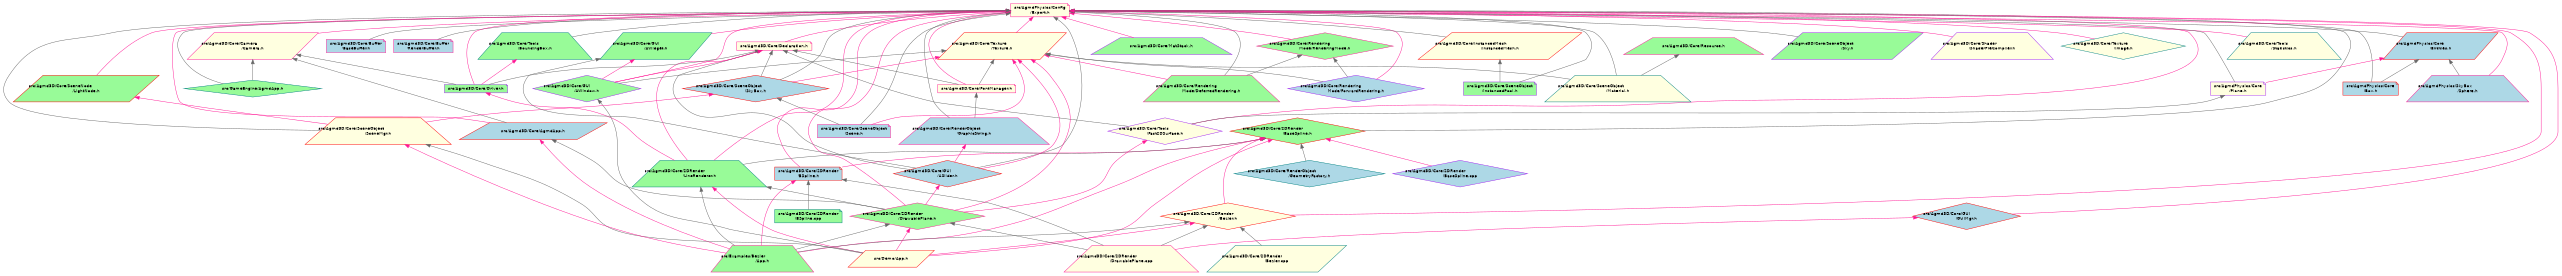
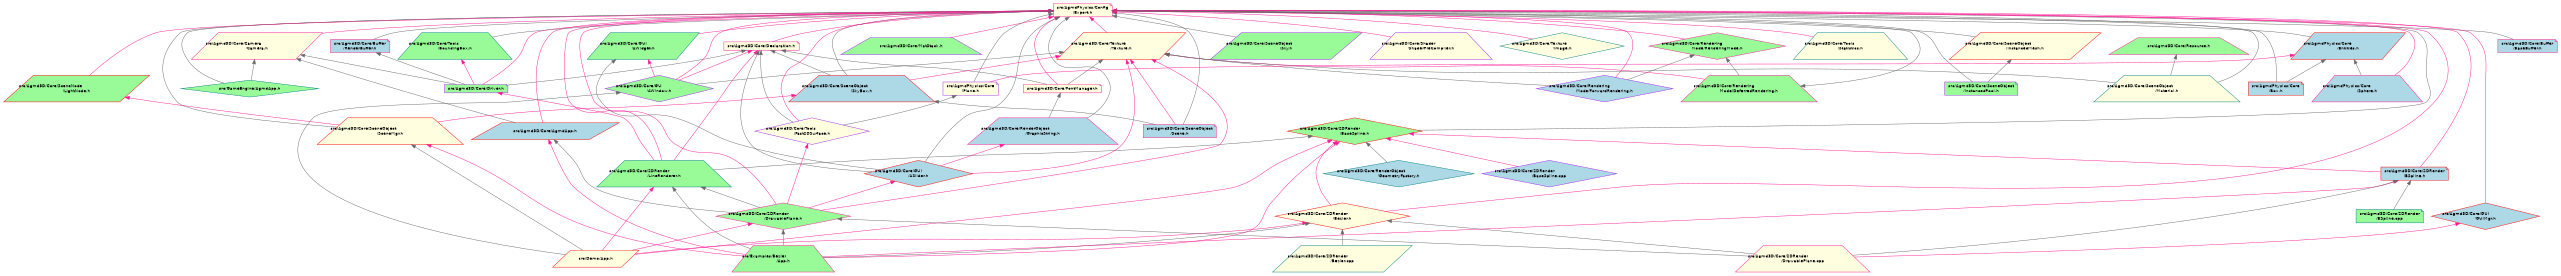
  digraph {
    node [color=deeppink fillcolor=lightyellow fontname=Helvetica fontsize=10 shape=trapezium style=filled]
    edge [color=gray40 dir=back fontname=Helvetica fontsize=10 labelfontname=Helvetica labelfontsize=10 style=solid]
    n1 [fontcolor=black height=0.2 label="src/AgmdPhysics/Config\l/Export.h" shape=note width=0.4]
    n2 [color=red fillcolor=palegreen height=0.2 label="src/Agmd3D/Core/2DRender\l/BaseSpline.h" shape=diamond width=0.4]
    n3 [color=red height=0.2 label="src/Agmd3D/Core/2DRender\l/Bezier.h" shape=diamond width=0.4]
    n4 [color=red fillcolor=lightblue height=0.2 label="src/Agmd3D/Core/2DRender\l/BSpline.h" shape=note width=0.4]
    n5 [color=teal fillcolor=palegreen height=0.2 label="src/Agmd3D/Core/2DRender\l/LineRenderer.h" width=0.4]
    n6 [fillcolor=palegreen height=0.2 label="src/Agmd3D/Core/2DRender\l/DrawablePlane.h" shape=diamond width=0.4]
    n7 [color=red fillcolor=lightblue height=0.2 label="src/Agmd3D/Core/AgmdApp.h" shape=parallelogram width=0.4]
    n8 [fillcolor=lightblue height=0.2 label="src/Agmd3D/Core/Buffer\l/BaseBuffer.h" shape=note width=0.4]
    n9 [fillcolor=lightblue height=0.2 label="src/Agmd3D/Core/Buffer\l/RenderBuffer.h" shape=note width=0.4]
    n10 [color=purple fillcolor=palegreen height=0.2 label="src/Agmd3D/Core/Driver.h" shape=note width=0.4]
    n11 [height=0.2 label="src/Agmd3D/Core/Camera\l/Camera.h" shape=parallelogram width=0.4]
    n12 [color=teal fillcolor=palegreen height=0.2 label="src/GameEngine/AgmdApp.h" shape=diamond width=0.4]
    n13 [height=0.2 label="src/Agmd3D/Core/Declaration.h" shape=note width=0.4]
    n14 [height=0.2 label="src/Agmd3D/Core/FontManager.h" shape=note width=0.4]
    n15 [fillcolor=lightblue height=0.2 label="src/Agmd3D/Core/RenderObject\l/GraphicString.h" width=0.4]
    n16 [color=red fillcolor=lightblue height=0.2 label="src/Agmd3D/Core/GUI\l/ASlider.h" shape=diamond width=0.4]
    n17 [color=purple fillcolor=palegreen height=0.2 label="src/Agmd3D/Core/GUI\l/AWindow.h" shape=diamond width=0.4]
-   n18 [color=red fillcolor=lightblue height=0.2 label="src/Agmd3D/Core/SceneObject\l/SkyBox.h" shape=diamond width=0.4]
+   n18 [color=red fillcolor=lightblue height=0.2 label="src/Agmd3D/Core/SceneObject\l/SkyBox.h" width=0.4]
    n19 [fillcolor=lightblue height=0.2 label="src/Agmd3D/Core/SceneObject\l/Scene.h" shape=note width=0.4]
    n20 [color=red height=0.2 label="src/Agmd3D/Core/SceneObject\l/SceneMgr.h" width=0.4]
    n21 [color=purple height=0.2 label="src/Agmd3D/Core/Tools\l/Fast2DSurface.h" shape=diamond width=0.4]
    n22 [color=teal fillcolor=palegreen height=0.2 label="src/Agmd3D/Core/GUI\l/AWidget.h" shape=parallelogram width=0.4]
    n23 [color=red fillcolor=lightblue height=0.2 label="src/Agmd3D/Core/GUI\l/GUIMgr.h" shape=diamond width=0.4]
    n24 [color=purple fillcolor=palegreen height=0.2 label="src/Agmd3D/Core/MatStack.h" width=0.4]
    n25 [fillcolor=palegreen height=0.2 label="src/Agmd3D/Core/Rendering\lMode/DeferredRendering.h" width=0.4]
    n26 [color=purple fillcolor=lightblue height=0.2 label="src/Agmd3D/Core/Rendering\lMode/ForwardRendering.h" shape=diamond width=0.4]
    n27 [fillcolor=palegreen height=0.2 label="src/Agmd3D/Core/Rendering\lMode/RenderingMode.h" shape=diamond width=0.4]
    n28 [color=teal height=0.2 label="src/Agmd3D/Core/SceneObject\l/Material.h" width=0.4]
    n29 [color=red fillcolor=palegreen height=0.2 label="src/Agmd3D/Core/SceneNode\l/LightNode.h" shape=parallelogram width=0.4]
-   n30 [color=red height=0.2 label="src/Agmd3D/Core/InstancedMesh\l/InstancedMesh.h" shape=parallelogram width=0.4]
+   n30 [color=red height=0.2 label="src/Agmd3D/Core/SceneObject\l/InstancedMesh.h" shape=parallelogram width=0.4]
    n31 [color=purple fillcolor=palegreen height=0.2 label="src/Agmd3D/Core/SceneObject\l/InstancedPool.h" shape=note width=0.4]
    n32 [color=purple fillcolor=palegreen height=0.2 label="src/Agmd3D/Core/SceneObject\l/Sky.h" shape=parallelogram width=0.4]
    n33 [color=purple height=0.2 label="src/Agmd3D/Core/Shader\l/ShaderPreCompiler.h" width=0.4]
    n34 [color=teal height=0.2 label="src/Agmd3D/Core/Texture\l/Image.h" shape=diamond width=0.4]
    n35 [color=red height=0.2 label="src/Agmd3D/Core/Texture\l/Texture.h" shape=parallelogram width=0.4]
    n36 [color=teal fillcolor=palegreen height=0.2 label="src/Agmd3D/Core/Tools\l/BoundingBox.h" width=0.4]
    n37 [color=teal height=0.2 label="src/Agmd3D/Core/Tools\l/Statistics.h" width=0.4]
    n38 [color=red fillcolor=lightblue height=0.2 label="src/AgmdPhysics/Core\l/Box.h" shape=note width=0.4]
    n39 [color=red fillcolor=lightblue height=0.2 label="src/AgmdPhysics/Core\l/Entities.h" shape=parallelogram width=0.4]
    n40 [color=purple height=0.2 label="src/AgmdPhysics/Core\l/Plane.h" shape=note width=0.4]
-   n41 [fillcolor=lightblue height=0.2 label="src/AgmdPhysics/SkyBox\l/Sphere.h" width=0.4]
+   n41 [fillcolor=lightblue height=0.2 label="src/AgmdPhysics/Core\l/Sphere.h" width=0.4]
    n42 [color=purple fillcolor=lightblue height=0.2 label="src/Agmd3D/Core/2DRender\l/BaseSpline.cpp" shape=diamond width=0.4]
    n43 [color=red height=0.2 label="src/Demo/App.h" shape=parallelogram width=0.4]
    n44 [fillcolor=palegreen height=0.2 label="src/Examples/Bezier\l/App.h" width=0.4]
    n45 [color=teal fillcolor=lightblue height=0.2 label="src/Agmd3D/Core/RenderObject\l/GeometryFactory.h" shape=diamond width=0.4]
    n46 [color=teal height=0.2 label="src/Agmd3D/Core/2DRender\l/Bezier.cpp" shape=parallelogram width=0.4]
    n47 [height=0.2 label="src/Agmd3D/Core/2DRender\l/DrawablePlane.cpp" width=0.4]
    n48 [color=teal fillcolor=palegreen height=0.2 label="src/Agmd3D/Core/2DRender\l/BSpline.cpp" shape=note width=0.4]
    n49 [fillcolor=palegreen height=0.2 label="src/Agmd3D/Core/Resource.h" width=0.4]
    n1 -> n2
    n1 -> n3 [color=deeppink]
    n1 -> n4 [color=deeppink]
    n1 -> n5 [color=deeppink]
    n1 -> n6 [color=deeppink]
    n1 -> n7 [color=deeppink]
    n1 -> n8
    n1 -> n9
    n1 -> n10 [color=deeppink]
    n1 -> n11 [color=deeppink]
    n1 -> n12
    n1 -> n13 [color=deeppink]
    n1 -> n14 [color=deeppink]
    n1 -> n15
    n1 -> n16
    n1 -> n17 [color=deeppink]
    n1 -> n18
    n1 -> n19
    n1 -> n20
    n1 -> n21 [color=deeppink]
    n1 -> n22 [color=deeppink]
    n1 -> n23 [color=deeppink]
    n1 -> n24 [color=deeppink]
-   n1 -> n25
+   n25 -> n1
    n1 -> n26 [color=deeppink]
    n1 -> n27 [color=deeppink]
    n1 -> n28
    n1 -> n29 [color=deeppink]
    n1 -> n30
    n1 -> n31
    n1 -> n32
    n1 -> n33 [color=deeppink]
    n1 -> n34 [color=deeppink]
    n1 -> n35 [color=deeppink]
    n1 -> n36
    n1 -> n37 [color=deeppink]
    n1 -> n38
    n1 -> n39
    n1 -> n40
    n1 -> n41 [color=deeppink]
    n2 -> n3 [color=deeppink]
    n2 -> n4 [color=deeppink]
    n2 -> n5
    n2 -> n42 [color=deeppink]
    n2 -> n43 [color=deeppink]
    n2 -> n44 [color=deeppink]
    n2 -> n45
    n3 -> n43 [color=deeppink]
    n3 -> n44
    n3 -> n46
    n3 -> n47
    n4 -> n44 [color=deeppink]
    n4 -> n47
    n4 -> n48
    n5 -> n6
    n5 -> n43 [color=deeppink]
    n5 -> n44
    n6 -> n43 [color=deeppink]
    n6 -> n44
    n6 -> n47
    n7 -> n6
    n7 -> n44 [color=deeppink]
+   n9 -> n10
    n10 -> n5 [color=deeppink]
    n11 -> n7
    n11 -> n10
    n11 -> n12
    n13 -> n5 [color=deeppink]
    n13 -> n10
    n13 -> n14
    n13 -> n16
    n13 -> n17 [color=deeppink]
    n13 -> n18
    n13 -> n21
    n14 -> n15
    n15 -> n16 [color=deeppink]
    n16 -> n6 [color=deeppink]
    n17 -> n43
    n18 -> n19
    n18 -> n20 [color=deeppink]
    n20 -> n43
    n20 -> n44 [color=deeppink]
    n21 -> n6 [color=deeppink]
    n22 -> n16
    n22 -> n17 [color=deeppink]
    n23 -> n47 [color=deeppink]
    n27 -> n25
    n27 -> n26
    n29 -> n20 [color=deeppink]
    n30 -> n31
    n35 -> n6 [color=deeppink]
    n35 -> n14
    n35 -> n16 [color=deeppink]
    n35 -> n17
    n35 -> n18 [color=deeppink]
    n35 -> n19 [color=deeppink]
    n35 -> n25 [color=deeppink]
    n35 -> n26
    n35 -> n28
    n36 -> n10 [color=deeppink]
    n39 -> n38
    n39 -> n40 [color=deeppink]
    n39 -> n41
    n40 -> n21
    n49 -> n28
  }
